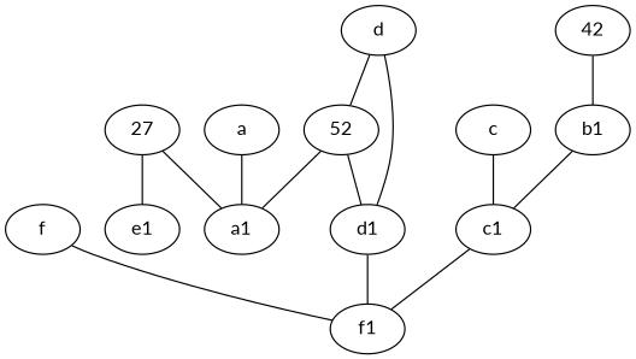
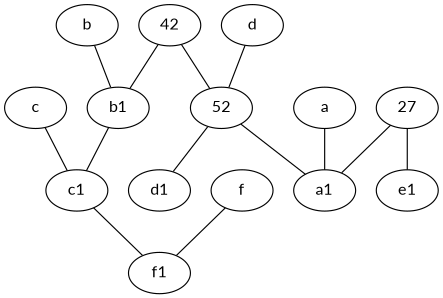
  graph {
    fontname=Lato
    node [fontname=Lato labelfontsize=50]
    edge [fontname=Lato]
    f
    f1
    27
    e1
    a1
    52
    d1
    c1
    c
    b1
    42
    d
+   b
    a
    f -- f1
    27 -- e1
    27 -- a1
    52 -- a1
    52 -- d1
-   d1 -- f1
    c1 -- f1
    c -- c1
    b1 -- c1
+   42 -- 52
    42 -- b1
    d -- 52
-   d -- d1
+   b -- b1
    a -- a1
  }
